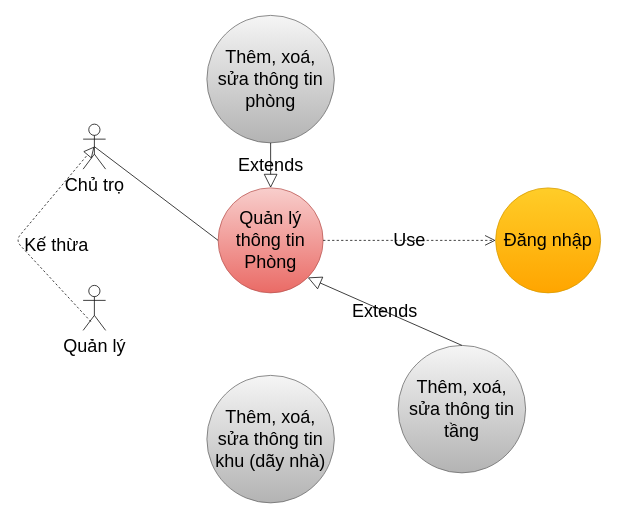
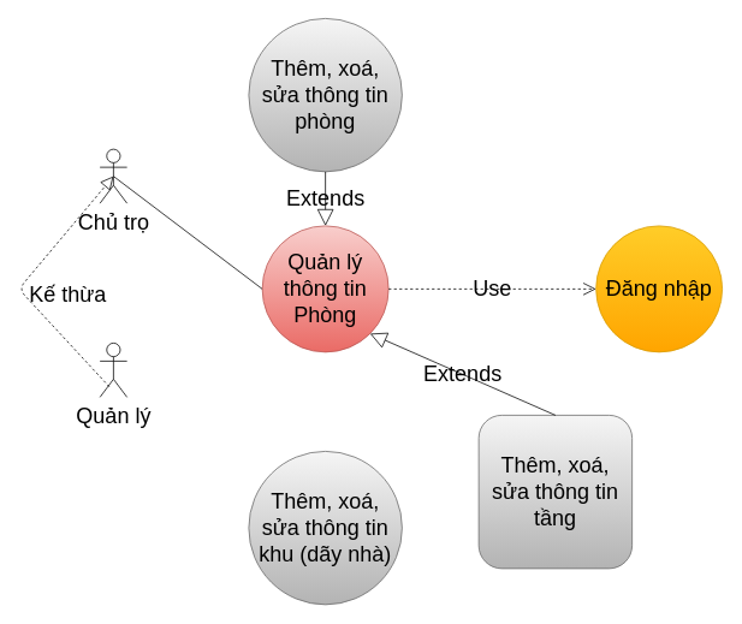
  <mxCell id="0" />
  <mxCell id="1" parent="0" />
  <mxCell id="2" value="Chủ trọ" style="shape=umlActor;verticalLabelPosition=bottom;labelBackgroundColor=none;verticalAlign=top;html=1;fontSize=24;" parent="1" vertex="1"><mxGeometry x="110" y="165" width="30" height="60" as="geometry" /></mxCell>
  <mxCell id="3" value="Quản lý" style="shape=umlActor;verticalLabelPosition=bottom;labelBackgroundColor=none;verticalAlign=top;html=1;fontSize=24;" parent="1" vertex="1"><mxGeometry x="110" y="380" width="30" height="60" as="geometry" /></mxCell>
  <mxCell id="4" value="Quản lý thông tin Phòng" style="ellipse;whiteSpace=wrap;html=1;fillColor=#f8cecc;gradientColor=#ea6b66;fontSize=24;strokeColor=#b85450;labelBackgroundColor=none;" parent="1" vertex="1"><mxGeometry x="290" y="250" width="140" height="140" as="geometry" /></mxCell>
  <mxCell id="5" value="Thêm, xoá, sửa thông tin phòng" style="ellipse;whiteSpace=wrap;html=1;fillColor=#f5f5f5;gradientColor=#b3b3b3;fontSize=24;strokeColor=#666666;labelBackgroundColor=none;" parent="1" vertex="1"><mxGeometry x="275" y="20" width="170" height="170" as="geometry" /></mxCell>
  <mxCell id="6" value="Đăng nhập" style="ellipse;whiteSpace=wrap;html=1;fillColor=#ffcd28;gradientColor=#ffa500;fontSize=24;strokeColor=#d79b00;labelBackgroundColor=none;" parent="1" vertex="1"><mxGeometry x="660" y="250" width="140" height="140" as="geometry" /></mxCell>
  <mxCell id="7" value="" style="endArrow=block;dashed=1;endFill=0;endSize=12;html=1;fontSize=16;exitX=0.344;exitY=0.806;exitDx=0;exitDy=0;exitPerimeter=0;entryX=0.5;entryY=0.5;entryDx=0;entryDy=0;entryPerimeter=0;labelBackgroundColor=none;" parent="1" source="3" target="2" edge="1"><mxGeometry width="160" relative="1" as="geometry"><mxPoint x="100" y="440" as="sourcePoint" /><mxPoint x="260" y="440" as="targetPoint" /><Array as="points"><mxPoint x="20" y="320" /></Array></mxGeometry></mxCell>
  <mxCell id="8" value="Kế thừa" style="text;html=1;resizable=0;points=[];autosize=1;align=left;verticalAlign=top;spacingTop=-4;fontSize=24;labelBackgroundColor=none;" parent="1" vertex="1"><mxGeometry x="30" y="310" width="70" height="20" as="geometry" /></mxCell>
  <mxCell id="9" value="" style="endArrow=none;html=1;fontSize=24;entryX=0;entryY=0.5;entryDx=0;entryDy=0;exitX=0.5;exitY=0.5;exitDx=0;exitDy=0;exitPerimeter=0;labelBackgroundColor=none;" parent="1" source="2" target="4" edge="1"><mxGeometry width="50" height="50" relative="1" as="geometry"><mxPoint x="10" y="540" as="sourcePoint" /><mxPoint x="60" y="490" as="targetPoint" /></mxGeometry></mxCell>
  <mxCell id="10" value="Use" style="endArrow=open;endSize=12;dashed=1;html=1;fontSize=24;exitX=1;exitY=0.5;exitDx=0;exitDy=0;entryX=0;entryY=0.5;entryDx=0;entryDy=0;labelBackgroundColor=none;" parent="1" source="4" target="6" edge="1"><mxGeometry width="160" relative="1" as="geometry"><mxPoint x="10" y="490" as="sourcePoint" /><mxPoint x="170" y="490" as="targetPoint" /></mxGeometry></mxCell>
  <mxCell id="11" value="Thêm, xoá, sửa thông tin khu (dãy nhà)" style="ellipse;whiteSpace=wrap;html=1;fillColor=#f5f5f5;gradientColor=#b3b3b3;fontSize=24;strokeColor=#666666;labelBackgroundColor=none;" parent="1" vertex="1"><mxGeometry x="275" y="500" width="170" height="170" as="geometry" /></mxCell>
- <mxCell id="12" value="Thêm, xoá, sửa thông tin tầng" style="ellipse;whiteSpace=wrap;html=1;fillColor=#f5f5f5;gradientColor=#b3b3b3;fontSize=24;strokeColor=#666666;labelBackgroundColor=none;" parent="1" vertex="1"><mxGeometry x="530" y="460" width="170" height="170" as="geometry" /></mxCell>
+ <mxCell id="12" value="Thêm, xoá, sửa thông tin tầng" style="whiteSpace=wrap;html=1;fillColor=#f5f5f5;gradientColor=#b3b3b3;fontSize=24;strokeColor=#666666;labelBackgroundColor=none;rounded=1;" parent="1" vertex="1"><mxGeometry x="530" y="460" width="170" height="170" as="geometry" /></mxCell>
  <mxCell id="13" value="Extends" style="endArrow=block;endSize=16;endFill=0;html=1;fontSize=24;entryX=0.5;entryY=0;entryDx=0;entryDy=0;labelBackgroundColor=none;" parent="1" source="5" target="4" edge="1"><mxGeometry width="160" relative="1" as="geometry"><mxPoint x="480" y="194" as="sourcePoint" /><mxPoint x="640" y="194" as="targetPoint" /></mxGeometry></mxCell>
  <mxCell id="14" value="Extends" style="endArrow=block;endSize=16;endFill=0;html=1;fontSize=24;entryX=1;entryY=1;entryDx=0;entryDy=0;exitX=0.5;exitY=0;exitDx=0;exitDy=0;labelBackgroundColor=none;" parent="1" source="12" target="4" edge="1"><mxGeometry width="160" relative="1" as="geometry"><mxPoint x="377.304" y="179.651" as="sourcePoint" /><mxPoint x="370" y="260" as="targetPoint" /></mxGeometry></mxCell>
